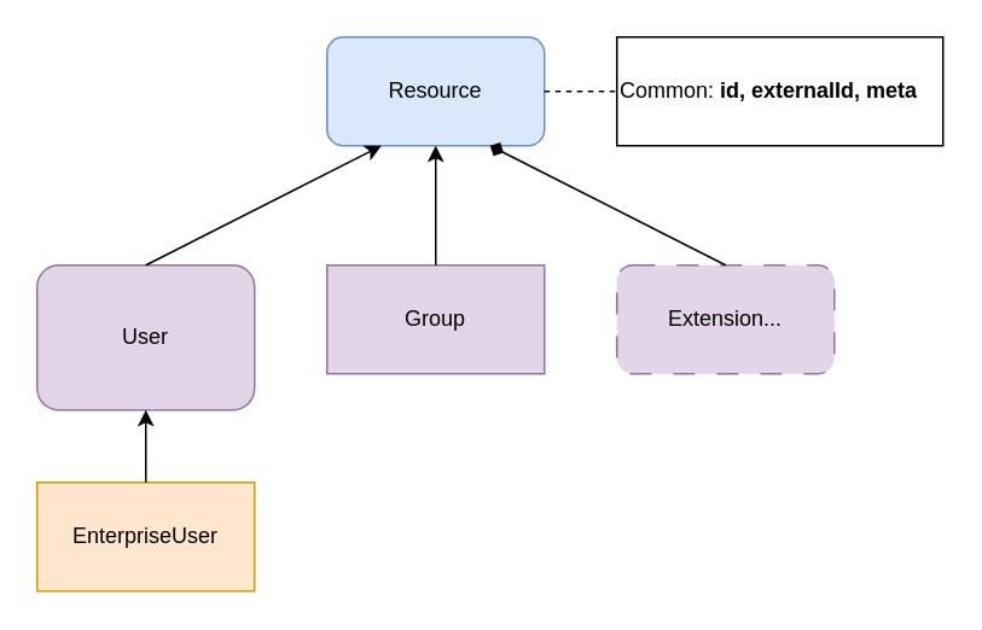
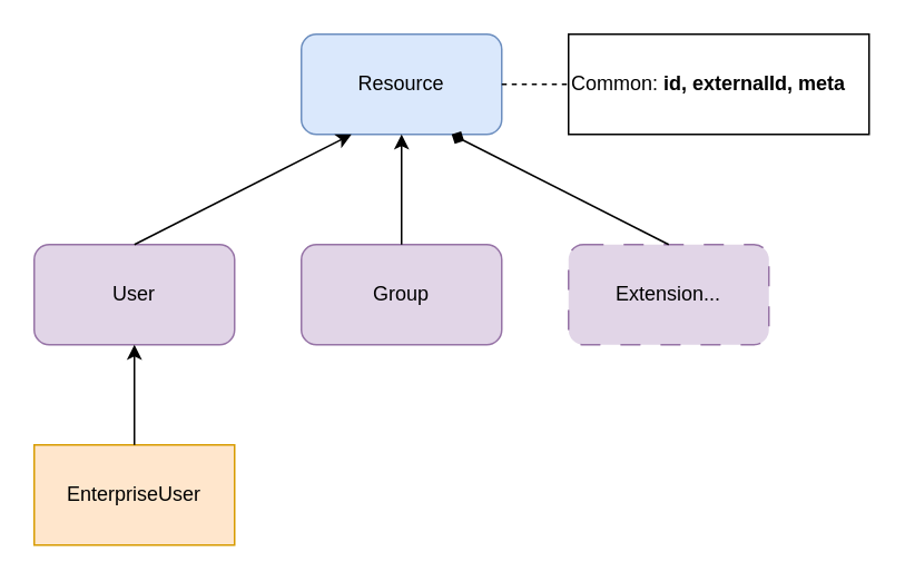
  <mxCell id="0" />
  <mxCell id="1" parent="0" />
  <mxCell id="2" value="Resource" style="rounded=1;whiteSpace=wrap;html=1;fillColor=#dae8fc;strokeColor=#6c8ebf;" vertex="1" parent="1"><mxGeometry x="180" y="20" width="120" height="60" as="geometry" /></mxCell>
- <mxCell id="3" value="Group" style="whiteSpace=wrap;html=1;fillColor=#e1d5e7;strokeColor=#9673a6;rounded=0;" vertex="1" parent="1"><mxGeometry x="180" y="146" width="120" height="60" as="geometry" /></mxCell>
- <mxCell id="4" value="User" style="rounded=1;whiteSpace=wrap;html=1;fillColor=#e1d5e7;strokeColor=#9673a6;" vertex="1" parent="1"><mxGeometry x="20" y="146" width="120" height="80" as="geometry" /></mxCell>
+ <mxCell id="3" value="Group" style="rounded=1;whiteSpace=wrap;html=1;fillColor=#e1d5e7;strokeColor=#9673a6;" vertex="1" parent="1"><mxGeometry x="180" y="146" width="120" height="60" as="geometry" /></mxCell>
+ <mxCell id="4" value="User" style="rounded=1;whiteSpace=wrap;html=1;fillColor=#e1d5e7;strokeColor=#9673a6;" vertex="1" parent="1"><mxGeometry x="20" y="146" width="120" height="60" as="geometry" /></mxCell>
  <mxCell id="5" value="Extension..." style="rounded=1;whiteSpace=wrap;html=1;dashed=1;dashPattern=12 12;fillColor=#e1d5e7;strokeColor=#9673a6;" vertex="1" parent="1"><mxGeometry x="340" y="146" width="120" height="60" as="geometry" /></mxCell>
  <mxCell id="6" value="EnterpriseUser" style="whiteSpace=wrap;html=1;fillColor=#ffe6cc;strokeColor=#d79b00;rounded=0;" vertex="1" parent="1"><mxGeometry x="20" y="266" width="120" height="60" as="geometry" /></mxCell>
  <mxCell id="7" value="&lt;div style=&quot;&quot;&gt;&lt;/div&gt;Common: &lt;b&gt;id, externalId, meta&lt;br&gt;&lt;/b&gt;" style="rounded=0;whiteSpace=wrap;html=1;align=left;verticalAlign=middle;" vertex="1" parent="1"><mxGeometry x="340" y="20" width="180" height="60" as="geometry" /></mxCell>
  <mxCell id="8" value="" style="endArrow=none;dashed=1;html=1;rounded=0;entryX=0;entryY=0.5;entryDx=0;entryDy=0;exitX=1;exitY=0.5;exitDx=0;exitDy=0;" edge="1" parent="1" source="2" target="7"><mxGeometry width="50" height="50" relative="1" as="geometry"><mxPoint x="230" y="86" as="sourcePoint" /><mxPoint x="280" y="36" as="targetPoint" /></mxGeometry></mxCell>
  <mxCell id="9" value="" style="endArrow=classic;html=1;rounded=0;exitX=0.5;exitY=0;exitDx=0;exitDy=0;entryX=0.25;entryY=1;entryDx=0;entryDy=0;" edge="1" parent="1" source="4" target="2"><mxGeometry width="50" height="50" relative="1" as="geometry"><mxPoint x="230" y="86" as="sourcePoint" /><mxPoint x="280" y="36" as="targetPoint" /></mxGeometry></mxCell>
  <mxCell id="10" value="" style="endArrow=classic;html=1;rounded=0;exitX=0.5;exitY=0;exitDx=0;exitDy=0;entryX=0.5;entryY=1;entryDx=0;entryDy=0;" edge="1" parent="1" source="3" target="2"><mxGeometry width="50" height="50" relative="1" as="geometry"><mxPoint x="230" y="86" as="sourcePoint" /><mxPoint x="280" y="36" as="targetPoint" /></mxGeometry></mxCell>
  <mxCell id="11" value="" style="endArrow=diamond;html=1;rounded=0;exitX=0.5;exitY=0;exitDx=0;exitDy=0;entryX=0.75;entryY=1;entryDx=0;entryDy=0;" edge="1" parent="1" source="5" target="2"><mxGeometry width="50" height="50" relative="1" as="geometry"><mxPoint x="230" y="86" as="sourcePoint" /><mxPoint x="280" y="36" as="targetPoint" /></mxGeometry></mxCell>
  <mxCell id="12" value="" style="endArrow=classic;html=1;rounded=0;exitX=0.5;exitY=0;exitDx=0;exitDy=0;entryX=0.5;entryY=1;entryDx=0;entryDy=0;" edge="1" parent="1" source="6" target="4"><mxGeometry width="50" height="50" relative="1" as="geometry"><mxPoint x="230" y="96" as="sourcePoint" /><mxPoint x="280" y="46" as="targetPoint" /></mxGeometry></mxCell>
